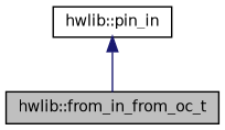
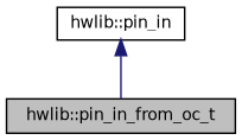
  digraph {
    node [color=black fontname=Helvetica fontsize=10 shape=record style=filled]
-   n1 [fillcolor=grey75 fontcolor=black height=0.2 label="hwlib::from_in_from_oc_t" width=0.4]
+   n1 [fillcolor=grey75 fontcolor=black height=0.2 label="hwlib::pin_in_from_oc_t" width=0.4]
    n2 [fillcolor=white height=0.2 label="hwlib::pin_in" width=0.4]
    n2 -> n1 [color=midnightblue dir=back fontname=Helvetica fontsize=10 labelfontname=Helvetica labelfontsize=10 style=solid]
  }
